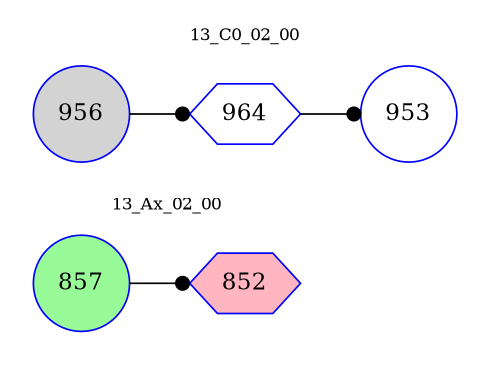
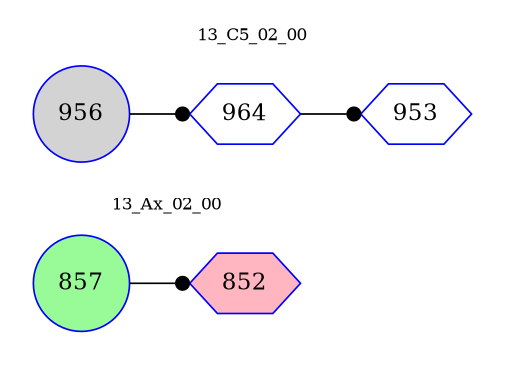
  digraph {
    rankdir=LR
    node [color=blue fillcolor=white shape=hexagon style=filled]
    edge [arrowhead=dot color=black]
    n1 [fillcolor=palegreen label=857 shape=circle]
    n2 [fillcolor=lightpink label=852]
    n3 [fillcolor=lightgrey label=956 shape=circle]
    n4 [label=964]
-   n5 [label=953 shape=circle]
+   n5 [label=953]
    subgraph cluster_1 {
      color=white
      fontsize=10
      label="13_Ax_02_00"
      n1
      n2
    }
    subgraph cluster_2 {
      color=white
      fontsize=10
-     label="13_C0_02_00"
+     label="13_C5_02_00"
      n3
      n4
      n5
    }
    n1 -> n2
    n3 -> n4
    n4 -> n5
  }
